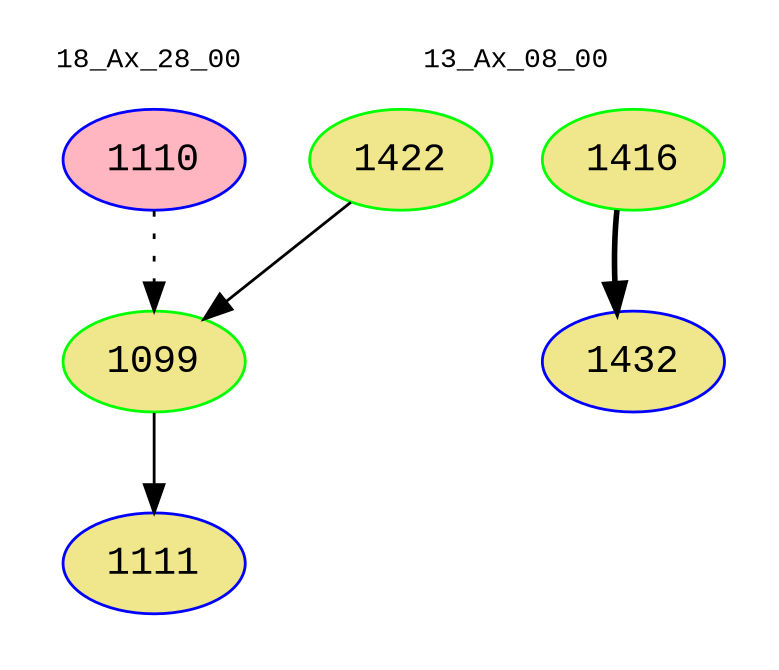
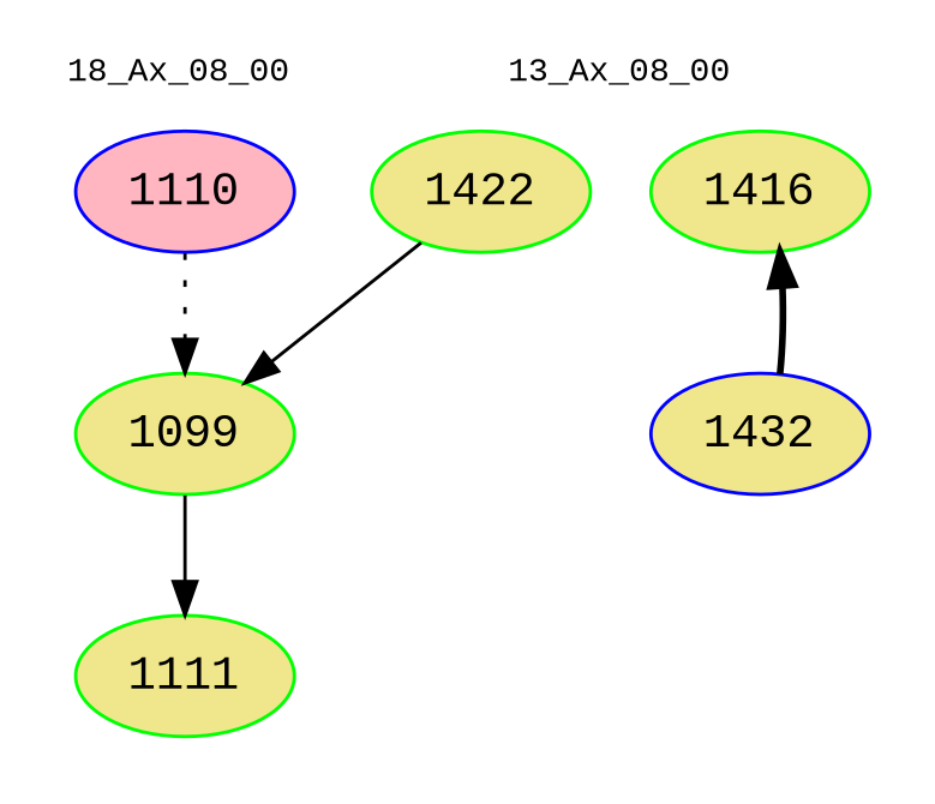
  digraph {
    fontname="Liberation Mono"
    node [color=blue fillcolor=khaki fontname="Liberation Mono" style=filled]
    edge [color=black fontname="Liberation Mono" style=solid]
    n1 [fillcolor=lightpink label=1110]
    n2 [color=green label=1099]
-   n3 [label=1111]
+   n3 [color=green label=1111]
    n4 [color=green label=1422]
    n5 [color=green label=1416]
    n6 [label=1432]
    subgraph cluster_1 {
      color=white
      fontsize=10
-     label="18_Ax_28_00"
+     label="18_Ax_08_00"
      n1
      n2
      n3
    }
    subgraph cluster_2 {
      color=white
      fontsize=10
      label="13_Ax_08_00"
      n4
      n5
      n6
    }
    n1 -> n2 [style=dotted]
    n2 -> n3
    n4 -> n2
-   n5 -> n6 [style=bold]
+   n6 -> n5 [style=bold]
  }
